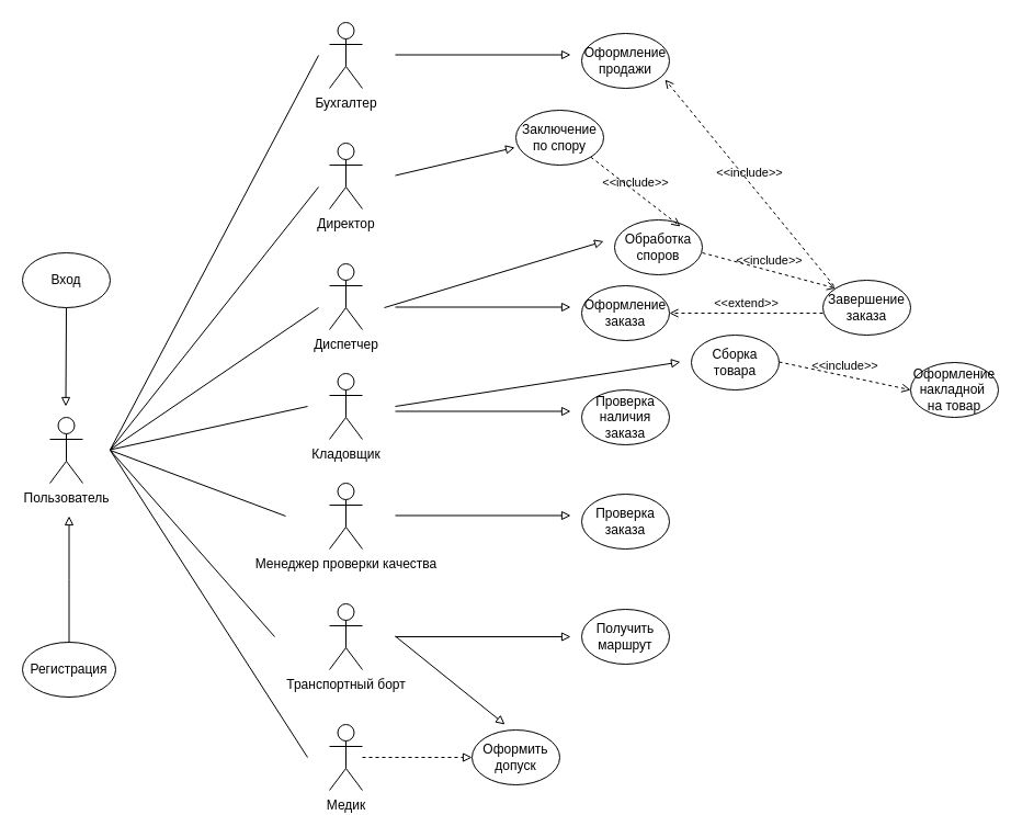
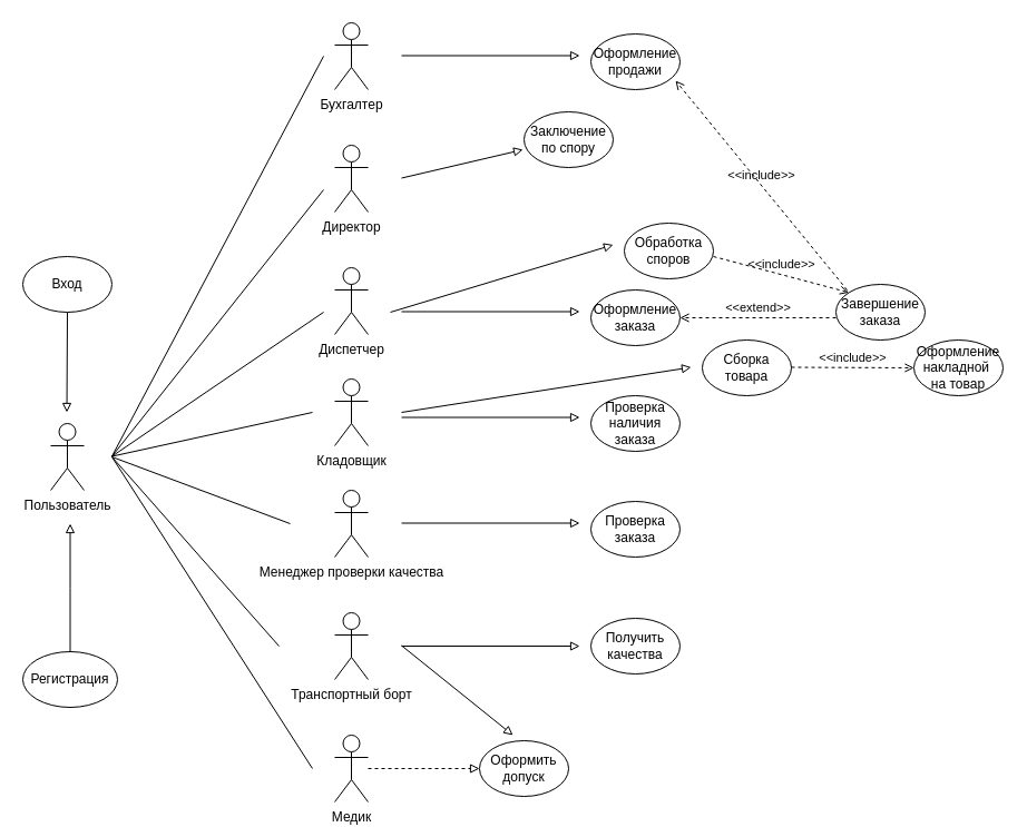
  <mxCell id="0" />
  <mxCell id="1" parent="0" />
  <mxCell id="2" value="Транспортный борт" style="shape=umlActor;verticalLabelPosition=bottom;verticalAlign=top;html=1;" parent="1" vertex="1"><mxGeometry x="300" y="550" width="30" height="60" as="geometry" /></mxCell>
  <mxCell id="3" style="edgeStyle=orthogonalEdgeStyle;rounded=0;orthogonalLoop=1;jettySize=auto;html=1;endArrow=block;endFill=0;exitX=0.5;exitY=1;exitDx=0;exitDy=0;" parent="1" source="4" edge="1"><mxGeometry relative="1" as="geometry"><mxPoint x="59.5" y="370" as="targetPoint" /></mxGeometry></mxCell>
  <mxCell id="4" value="Вход" style="ellipse;html=1;whiteSpace=wrap;" parent="1" vertex="1"><mxGeometry x="20" y="230" width="80" height="50" as="geometry" /></mxCell>
  <mxCell id="5" style="edgeStyle=orthogonalEdgeStyle;rounded=0;orthogonalLoop=1;jettySize=auto;html=1;endArrow=block;endFill=0;" parent="1" source="6" edge="1"><mxGeometry relative="1" as="geometry"><mxPoint x="62.5" y="470" as="targetPoint" /></mxGeometry></mxCell>
  <mxCell id="6" value="Регистрация" style="ellipse;html=1;whiteSpace=wrap;" parent="1" vertex="1"><mxGeometry x="20" y="585" width="85" height="50" as="geometry" /></mxCell>
  <mxCell id="7" value="Пользователь" style="shape=umlActor;verticalLabelPosition=bottom;verticalAlign=top;html=1;" parent="1" vertex="1"><mxGeometry x="45" y="380" width="30" height="60" as="geometry" /></mxCell>
  <mxCell id="8" value="&lt;div&gt;Директор&lt;/div&gt;" style="shape=umlActor;verticalLabelPosition=bottom;verticalAlign=top;html=1;" parent="1" vertex="1"><mxGeometry x="300" y="130" width="30" height="60" as="geometry" /></mxCell>
  <mxCell id="9" value="&lt;div&gt;Диспетчер&lt;/div&gt;" style="shape=umlActor;verticalLabelPosition=bottom;verticalAlign=top;html=1;" parent="1" vertex="1"><mxGeometry x="300" y="240" width="30" height="60" as="geometry" /></mxCell>
  <mxCell id="10" value="Кладовщик" style="shape=umlActor;verticalLabelPosition=bottom;verticalAlign=top;html=1;" parent="1" vertex="1"><mxGeometry x="300" y="340" width="30" height="60" as="geometry" /></mxCell>
  <mxCell id="11" value="Менеджер проверки качества" style="shape=umlActor;verticalLabelPosition=bottom;verticalAlign=top;html=1;" parent="1" vertex="1"><mxGeometry x="300" y="440" width="30" height="60" as="geometry" /></mxCell>
  <mxCell id="12" value="Бухгалтер" style="shape=umlActor;verticalLabelPosition=bottom;verticalAlign=top;html=1;" parent="1" vertex="1"><mxGeometry x="300" y="20" width="30" height="60" as="geometry" /></mxCell>
- <mxCell id="13" value="Получить маршрут" style="ellipse;html=1;whiteSpace=wrap;" parent="1" vertex="1"><mxGeometry x="530" y="555" width="80" height="50" as="geometry" /></mxCell>
+ <mxCell id="13" value="Получить качества" style="ellipse;html=1;whiteSpace=wrap;" parent="1" vertex="1"><mxGeometry x="530" y="555" width="80" height="50" as="geometry" /></mxCell>
  <mxCell id="14" value="Проверка заказа" style="ellipse;html=1;whiteSpace=wrap;" parent="1" vertex="1"><mxGeometry x="530" y="450" width="80" height="50" as="geometry" /></mxCell>
  <mxCell id="15" value="" style="edgeStyle=orthogonalEdgeStyle;rounded=0;orthogonalLoop=1;jettySize=auto;html=1;endArrow=block;endFill=0;dashed=1;" parent="1" source="16" target="17" edge="1"><mxGeometry relative="1" as="geometry" /></mxCell>
  <mxCell id="16" value="&lt;div&gt;Медик&lt;/div&gt;" style="shape=umlActor;verticalLabelPosition=bottom;verticalAlign=top;html=1;" parent="1" vertex="1"><mxGeometry x="300" y="660" width="30" height="60" as="geometry" /></mxCell>
  <mxCell id="17" value="Оформить допуск" style="ellipse;html=1;whiteSpace=wrap;" parent="1" vertex="1"><mxGeometry x="430" y="665" width="80" height="50" as="geometry" /></mxCell>
  <mxCell id="18" value="" style="html=1;verticalAlign=bottom;labelBackgroundColor=none;endArrow=block;endFill=0;rounded=0;" parent="1" edge="1"><mxGeometry width="160" relative="1" as="geometry"><mxPoint x="360" y="579.5" as="sourcePoint" /><mxPoint x="460" y="660" as="targetPoint" /></mxGeometry></mxCell>
  <mxCell id="19" value="" style="html=1;verticalAlign=bottom;labelBackgroundColor=none;endArrow=block;endFill=0;rounded=0;" parent="1" edge="1"><mxGeometry width="160" relative="1" as="geometry"><mxPoint x="360" y="580" as="sourcePoint" /><mxPoint x="520" y="580" as="targetPoint" /></mxGeometry></mxCell>
  <mxCell id="20" value="" style="html=1;verticalAlign=bottom;labelBackgroundColor=none;endArrow=block;endFill=0;rounded=0;" parent="1" edge="1"><mxGeometry width="160" relative="1" as="geometry"><mxPoint x="360" y="469.5" as="sourcePoint" /><mxPoint x="520" y="469.5" as="targetPoint" /></mxGeometry></mxCell>
  <mxCell id="21" value="Проверка&lt;br&gt;&lt;div&gt; наличия &lt;br&gt;&lt;/div&gt;&lt;div&gt;заказа&lt;/div&gt;" style="ellipse;html=1;whiteSpace=wrap;" parent="1" vertex="1"><mxGeometry x="530" y="355" width="80" height="50" as="geometry" /></mxCell>
  <mxCell id="22" value="" style="html=1;verticalAlign=bottom;labelBackgroundColor=none;endArrow=block;endFill=0;rounded=0;" parent="1" edge="1"><mxGeometry width="160" relative="1" as="geometry"><mxPoint x="360" y="374.5" as="sourcePoint" /><mxPoint x="520" y="374.5" as="targetPoint" /></mxGeometry></mxCell>
  <mxCell id="23" value="" style="html=1;verticalAlign=bottom;labelBackgroundColor=none;endArrow=block;endFill=0;rounded=0;" parent="1" edge="1"><mxGeometry width="160" relative="1" as="geometry"><mxPoint x="360" y="370" as="sourcePoint" /><mxPoint x="620" y="329.5" as="targetPoint" /></mxGeometry></mxCell>
- <mxCell id="24" value="Оформление накладной&amp;nbsp; на товар" style="ellipse;html=1;whiteSpace=wrap;" parent="1" vertex="1"><mxGeometry x="830" y="330" width="80" height="50" as="geometry" /></mxCell>
+ <mxCell id="24" value="Оформление накладной&amp;nbsp; на товар" style="ellipse;html=1;whiteSpace=wrap;" parent="1" vertex="1"><mxGeometry x="820" y="305" width="80" height="50" as="geometry" /></mxCell>
  <mxCell id="25" value="Сборка товара" style="ellipse;html=1;whiteSpace=wrap;" parent="1" vertex="1"><mxGeometry x="630" y="305" width="80" height="50" as="geometry" /></mxCell>
  <mxCell id="26" value="&amp;lt;&amp;lt;include&amp;gt;&amp;gt;" style="html=1;verticalAlign=bottom;labelBackgroundColor=none;endArrow=open;endFill=0;dashed=1;rounded=0;entryX=0;entryY=0.5;entryDx=0;entryDy=0;" parent="1" target="24" edge="1"><mxGeometry width="160" relative="1" as="geometry"><mxPoint x="710" y="329.5" as="sourcePoint" /><mxPoint x="810" y="330" as="targetPoint" /></mxGeometry></mxCell>
  <mxCell id="27" value="Оформление заказа" style="ellipse;html=1;whiteSpace=wrap;" parent="1" vertex="1"><mxGeometry x="530" y="260" width="80" height="50" as="geometry" /></mxCell>
  <mxCell id="28" value="" style="html=1;verticalAlign=bottom;labelBackgroundColor=none;endArrow=block;endFill=0;rounded=0;" parent="1" edge="1"><mxGeometry width="160" relative="1" as="geometry"><mxPoint x="360" y="279.5" as="sourcePoint" /><mxPoint x="520" y="279.5" as="targetPoint" /></mxGeometry></mxCell>
  <mxCell id="29" value="Обработка споров" style="ellipse;html=1;whiteSpace=wrap;" parent="1" vertex="1"><mxGeometry x="560" y="200" width="80" height="50" as="geometry" /></mxCell>
  <mxCell id="30" value="" style="html=1;verticalAlign=bottom;labelBackgroundColor=none;endArrow=block;endFill=0;rounded=0;" parent="1" edge="1"><mxGeometry width="160" relative="1" as="geometry"><mxPoint x="350" y="280" as="sourcePoint" /><mxPoint x="550" y="219.5" as="targetPoint" /></mxGeometry></mxCell>
  <mxCell id="31" value="&amp;lt;&amp;lt;extend&amp;gt;&amp;gt;" style="html=1;verticalAlign=bottom;labelBackgroundColor=none;endArrow=open;endFill=0;dashed=1;rounded=0;entryX=1;entryY=0.5;entryDx=0;entryDy=0;" parent="1" target="27" edge="1"><mxGeometry width="160" relative="1" as="geometry"><mxPoint x="750" y="285" as="sourcePoint" /><mxPoint x="960" y="280" as="targetPoint" /></mxGeometry></mxCell>
  <mxCell id="32" value="Завершение заказа" style="ellipse;html=1;whiteSpace=wrap;" parent="1" vertex="1"><mxGeometry x="750" y="255" width="80" height="50" as="geometry" /></mxCell>
  <mxCell id="33" value="Заключение по спору" style="ellipse;html=1;whiteSpace=wrap;" parent="1" vertex="1"><mxGeometry x="470" y="100" width="80" height="50" as="geometry" /></mxCell>
  <mxCell id="34" value="" style="html=1;verticalAlign=bottom;labelBackgroundColor=none;endArrow=block;endFill=0;rounded=0;entryX=-0.012;entryY=0.68;entryDx=0;entryDy=0;entryPerimeter=0;" parent="1" target="33" edge="1"><mxGeometry width="160" relative="1" as="geometry"><mxPoint x="360" y="159.5" as="sourcePoint" /><mxPoint x="520" y="159.5" as="targetPoint" /></mxGeometry></mxCell>
- <mxCell id="35" value="&amp;lt;&amp;lt;include&amp;gt;&amp;gt;" style="html=1;verticalAlign=bottom;labelBackgroundColor=none;endArrow=open;endFill=0;dashed=1;rounded=0;entryX=0.75;entryY=0.12;entryDx=0;entryDy=0;entryPerimeter=0;exitX=1;exitY=1;exitDx=0;exitDy=0;" parent="1" source="33" target="29" edge="1"><mxGeometry x="0.005" width="160" relative="1" as="geometry"><mxPoint x="615" y="164.5" as="sourcePoint" /><mxPoint x="725" y="165" as="targetPoint" /><mxPoint as="offset" /></mxGeometry></mxCell>
  <mxCell id="36" value="&amp;lt;&amp;lt;include&amp;gt;&amp;gt;" style="html=1;verticalAlign=bottom;labelBackgroundColor=none;endArrow=open;endFill=0;dashed=1;rounded=0;entryX=0;entryY=0;entryDx=0;entryDy=0;" parent="1" target="32" edge="1"><mxGeometry width="160" relative="1" as="geometry"><mxPoint x="640" y="230" as="sourcePoint" /><mxPoint x="750" y="230.5" as="targetPoint" /></mxGeometry></mxCell>
  <mxCell id="37" value="Оформление продажи" style="ellipse;html=1;whiteSpace=wrap;" parent="1" vertex="1"><mxGeometry x="530" y="30" width="80" height="50" as="geometry" /></mxCell>
  <mxCell id="38" value="" style="html=1;verticalAlign=bottom;labelBackgroundColor=none;endArrow=block;endFill=0;rounded=0;" parent="1" edge="1"><mxGeometry width="160" relative="1" as="geometry"><mxPoint x="360" y="49.5" as="sourcePoint" /><mxPoint x="520" y="49.5" as="targetPoint" /></mxGeometry></mxCell>
  <mxCell id="39" value="&amp;lt;&amp;lt;include&amp;gt;&amp;gt;" style="html=1;verticalAlign=bottom;labelBackgroundColor=none;endArrow=open;endFill=0;dashed=1;rounded=0;entryX=0.95;entryY=0.84;entryDx=0;entryDy=0;entryPerimeter=0;" parent="1" target="37" edge="1"><mxGeometry width="160" relative="1" as="geometry"><mxPoint x="760" y="260" as="sourcePoint" /><mxPoint x="870" y="-10" as="targetPoint" /></mxGeometry></mxCell>
  <mxCell id="40" value="" style="html=1;verticalAlign=bottom;labelBackgroundColor=none;endArrow=none;endFill=0;rounded=0;" edge="1" parent="1"><mxGeometry width="160" relative="1" as="geometry"><mxPoint x="100" y="409.5" as="sourcePoint" /><mxPoint x="280" y="370" as="targetPoint" /></mxGeometry></mxCell>
  <mxCell id="41" value="" style="html=1;verticalAlign=bottom;labelBackgroundColor=none;endArrow=none;endFill=0;rounded=0;" edge="1" parent="1"><mxGeometry width="160" relative="1" as="geometry"><mxPoint x="100" y="410" as="sourcePoint" /><mxPoint x="260" y="470" as="targetPoint" /></mxGeometry></mxCell>
  <mxCell id="42" value="" style="html=1;verticalAlign=bottom;labelBackgroundColor=none;endArrow=none;endFill=0;rounded=0;" edge="1" parent="1"><mxGeometry width="160" relative="1" as="geometry"><mxPoint x="100" y="410" as="sourcePoint" /><mxPoint x="250" y="580" as="targetPoint" /></mxGeometry></mxCell>
  <mxCell id="43" value="" style="html=1;verticalAlign=bottom;labelBackgroundColor=none;endArrow=none;endFill=0;rounded=0;" edge="1" parent="1"><mxGeometry width="160" relative="1" as="geometry"><mxPoint x="100" y="410" as="sourcePoint" /><mxPoint x="280" y="690" as="targetPoint" /></mxGeometry></mxCell>
  <mxCell id="44" value="" style="html=1;verticalAlign=bottom;labelBackgroundColor=none;endArrow=none;endFill=0;rounded=0;" edge="1" parent="1"><mxGeometry width="160" relative="1" as="geometry"><mxPoint x="100" y="409.5" as="sourcePoint" /><mxPoint x="290" y="280" as="targetPoint" /></mxGeometry></mxCell>
  <mxCell id="45" value="" style="html=1;verticalAlign=bottom;labelBackgroundColor=none;endArrow=none;endFill=0;rounded=0;" edge="1" parent="1"><mxGeometry width="160" relative="1" as="geometry"><mxPoint x="100" y="409.5" as="sourcePoint" /><mxPoint x="290" y="170" as="targetPoint" /></mxGeometry></mxCell>
  <mxCell id="46" value="" style="html=1;verticalAlign=bottom;labelBackgroundColor=none;endArrow=none;endFill=0;rounded=0;" edge="1" parent="1"><mxGeometry width="160" relative="1" as="geometry"><mxPoint x="100" y="409.5" as="sourcePoint" /><mxPoint x="290" y="50" as="targetPoint" /></mxGeometry></mxCell>
